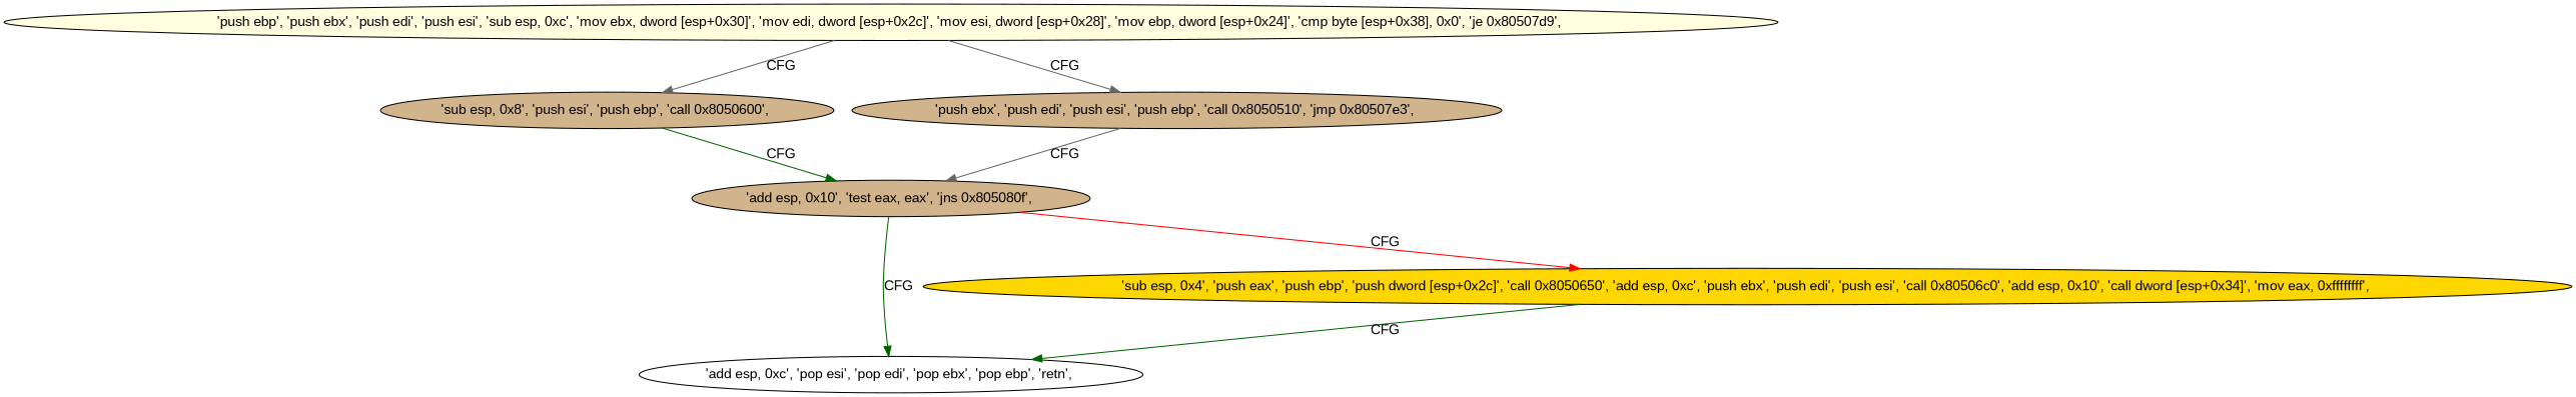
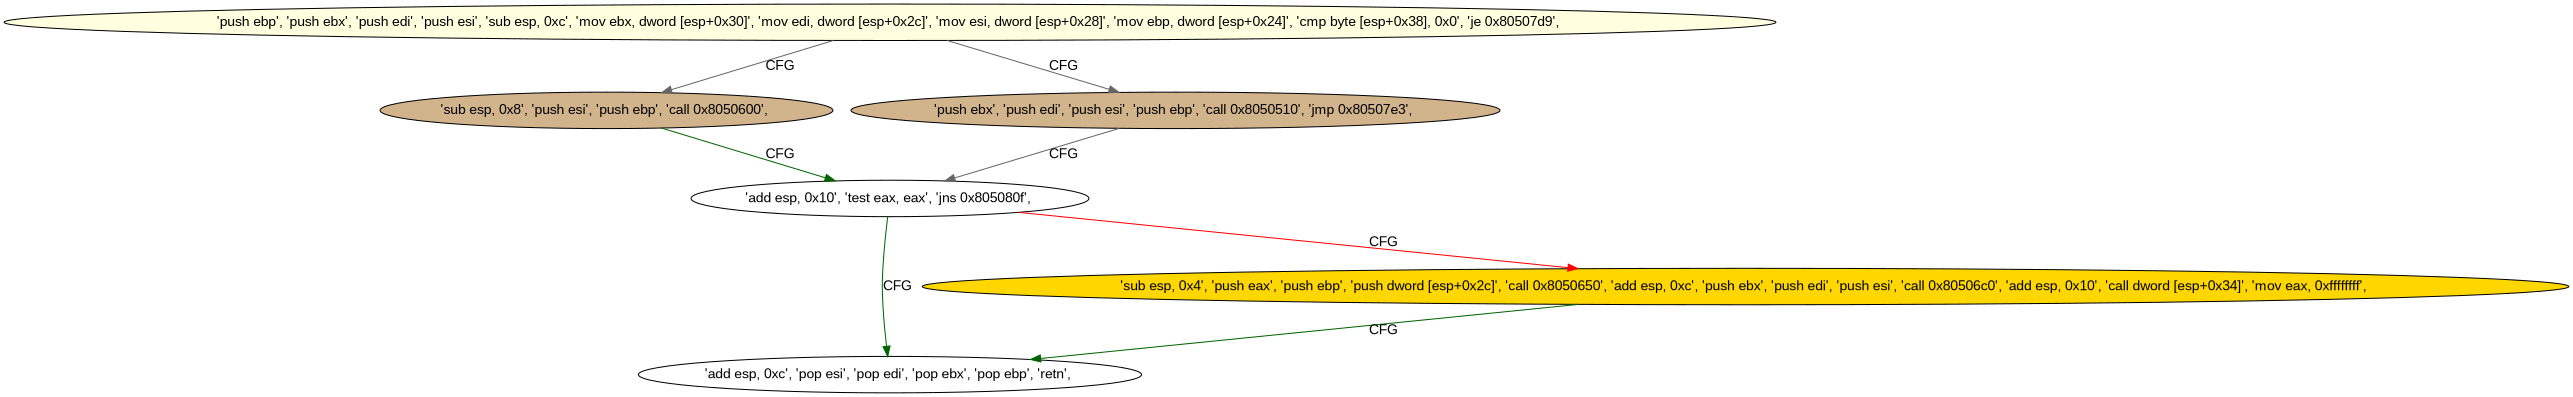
  digraph {
    fontname="Liberation Sans"
    node [style=filled fillcolor=tan fontname="Liberation Sans"]
    edge [color=gray40 fontname="Liberation Sans"]
    n1 [label="'push ebp', 'push ebx', 'push edi', 'push esi', 'sub esp, 0xc', 'mov ebx, dword [esp+0x30]', 'mov edi, dword [esp+0x2c]', 'mov esi, dword [esp+0x28]', 'mov ebp, dword [esp+0x24]', 'cmp byte [esp+0x38], 0x0', 'je 0x80507d9', " fillcolor=lightyellow]
    n2 [label="'sub esp, 0x8', 'push esi', 'push ebp', 'call 0x8050600', "]
    n3 [label="'push ebx', 'push edi', 'push esi', 'push ebp', 'call 0x8050510', 'jmp 0x80507e3', "]
-   n4 [label="'add esp, 0x10', 'test eax, eax', 'jns 0x805080f', "]
+   n4 [label="'add esp, 0x10', 'test eax, eax', 'jns 0x805080f', " fillcolor=white]
    n5 [label="'add esp, 0xc', 'pop esi', 'pop edi', 'pop ebx', 'pop ebp', 'retn', " fillcolor=white]
    n6 [label="'sub esp, 0x4', 'push eax', 'push ebp', 'push dword [esp+0x2c]', 'call 0x8050650', 'add esp, 0xc', 'push ebx', 'push edi', 'push esi', 'call 0x80506c0', 'add esp, 0x10', 'call dword [esp+0x34]', 'mov eax, 0xffffffff', " fillcolor=gold]
    n1 -> n2 [label=CFG]
    n1 -> n3 [label=CFG]
    n2 -> n4 [label=CFG color=darkgreen]
    n3 -> n4 [label=CFG]
    n4 -> n5 [label=CFG color=darkgreen]
    n4 -> n6 [label=CFG color=red]
    n6 -> n5 [label=CFG color=darkgreen]
  }
